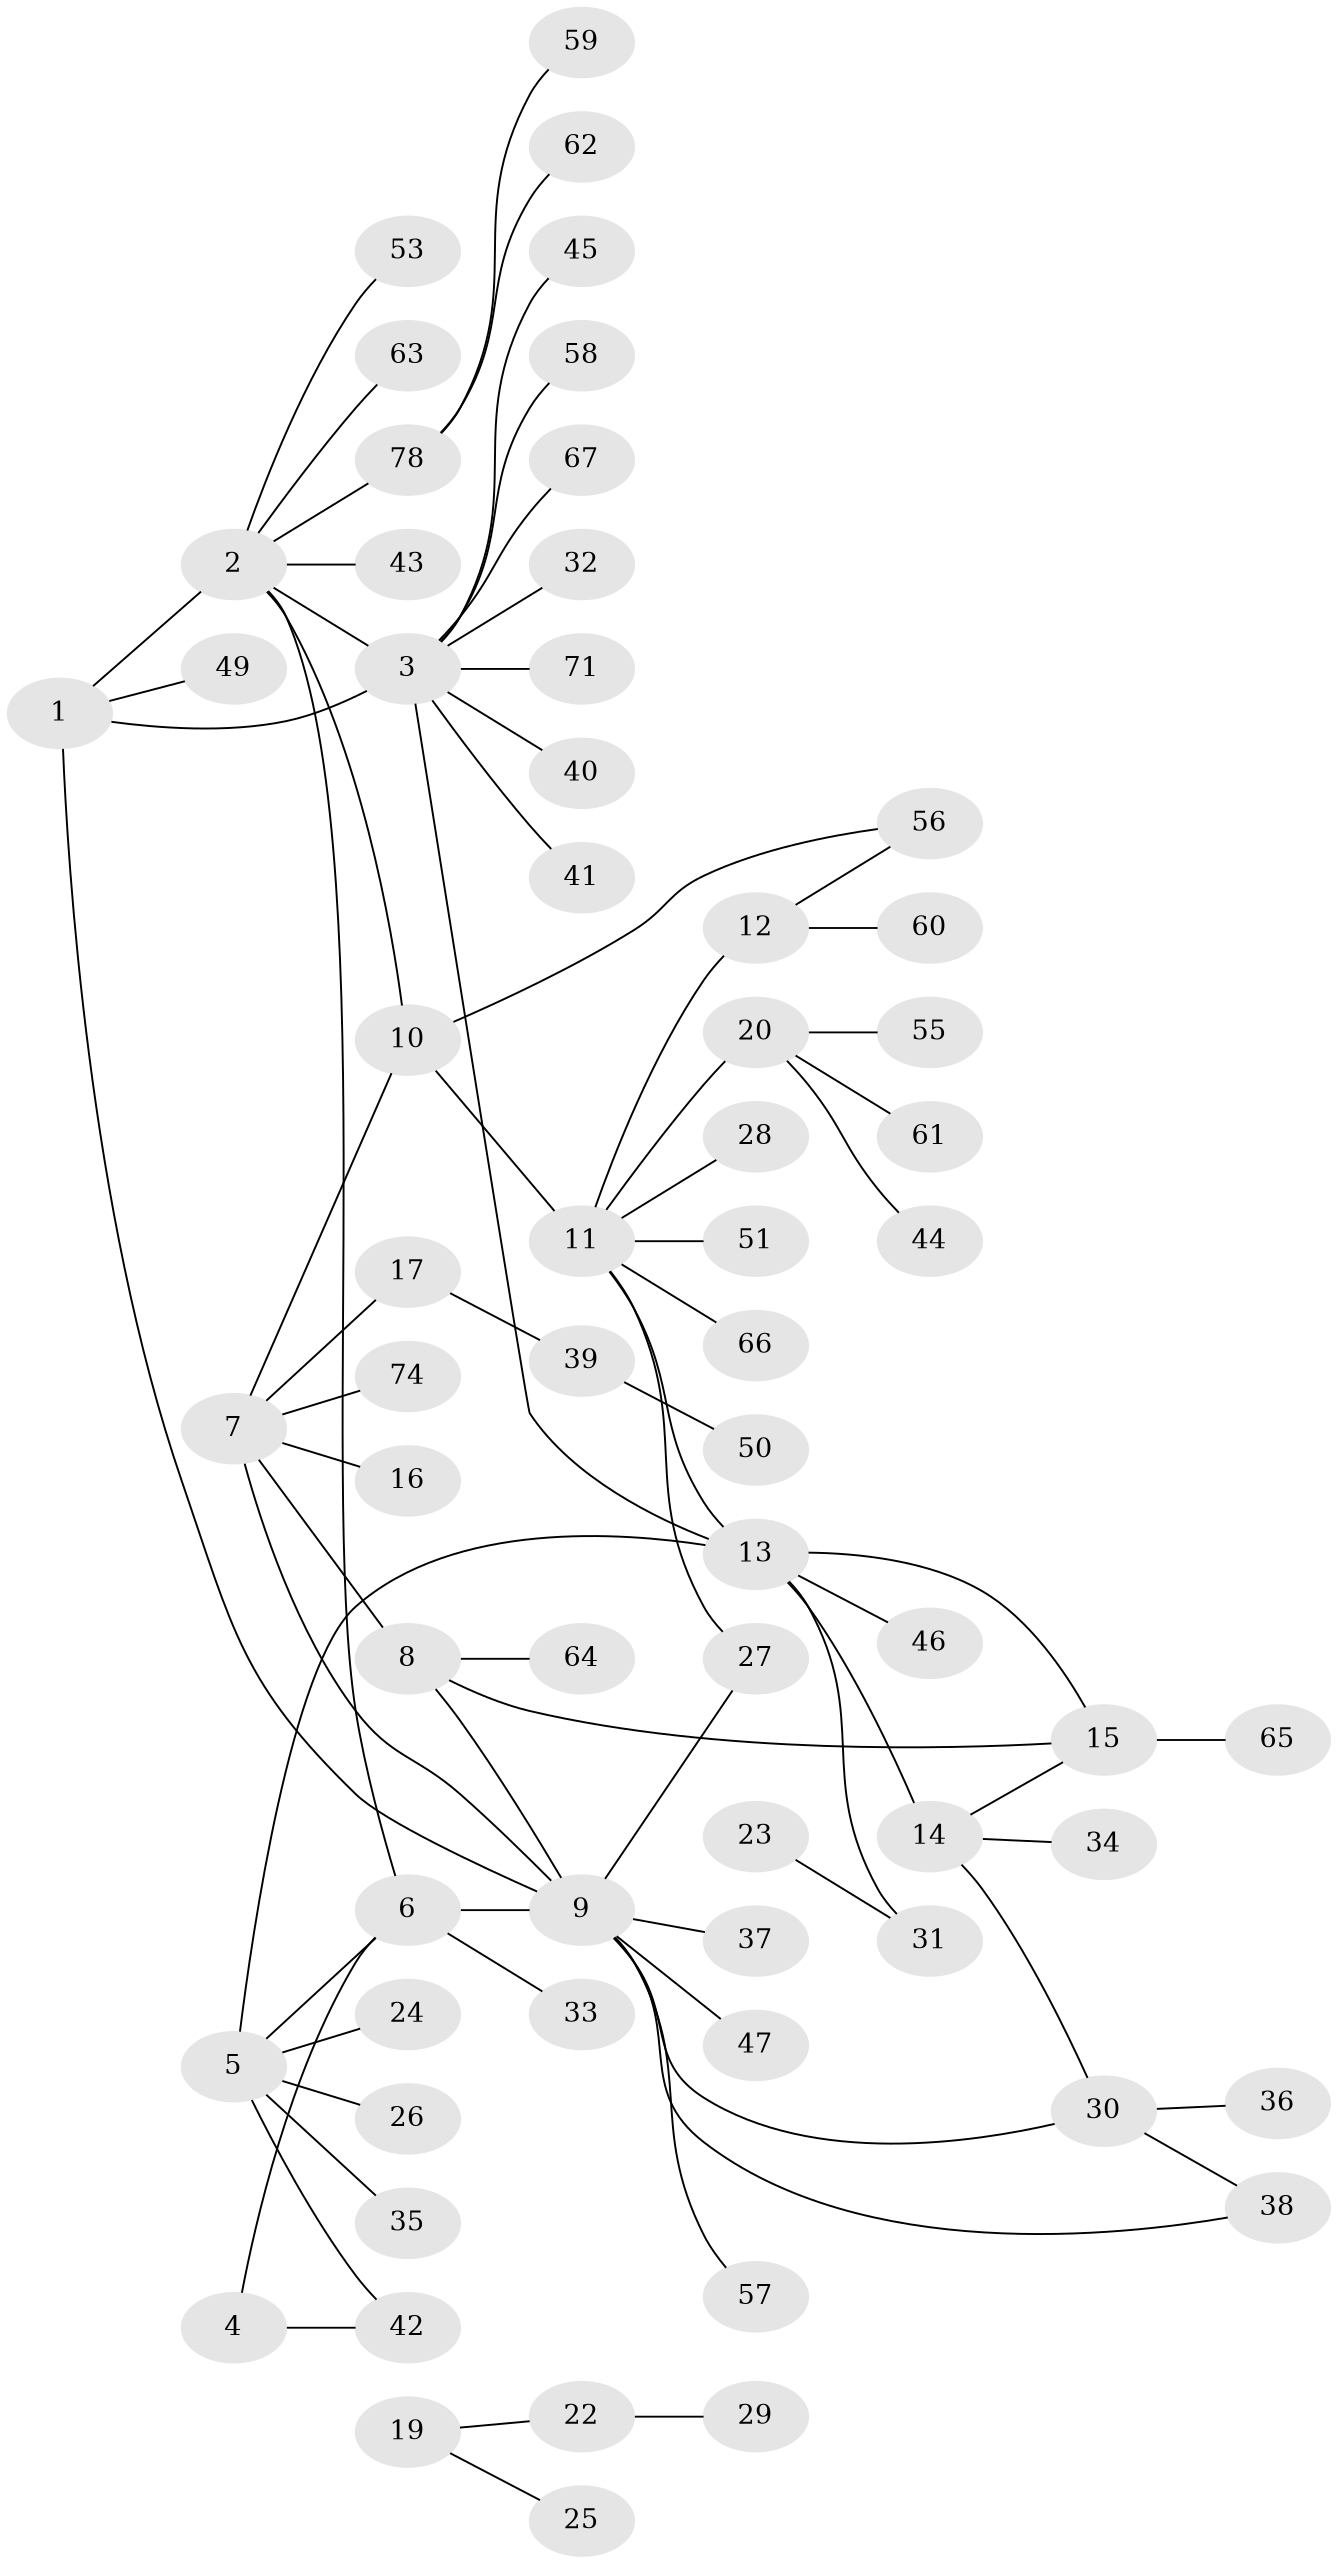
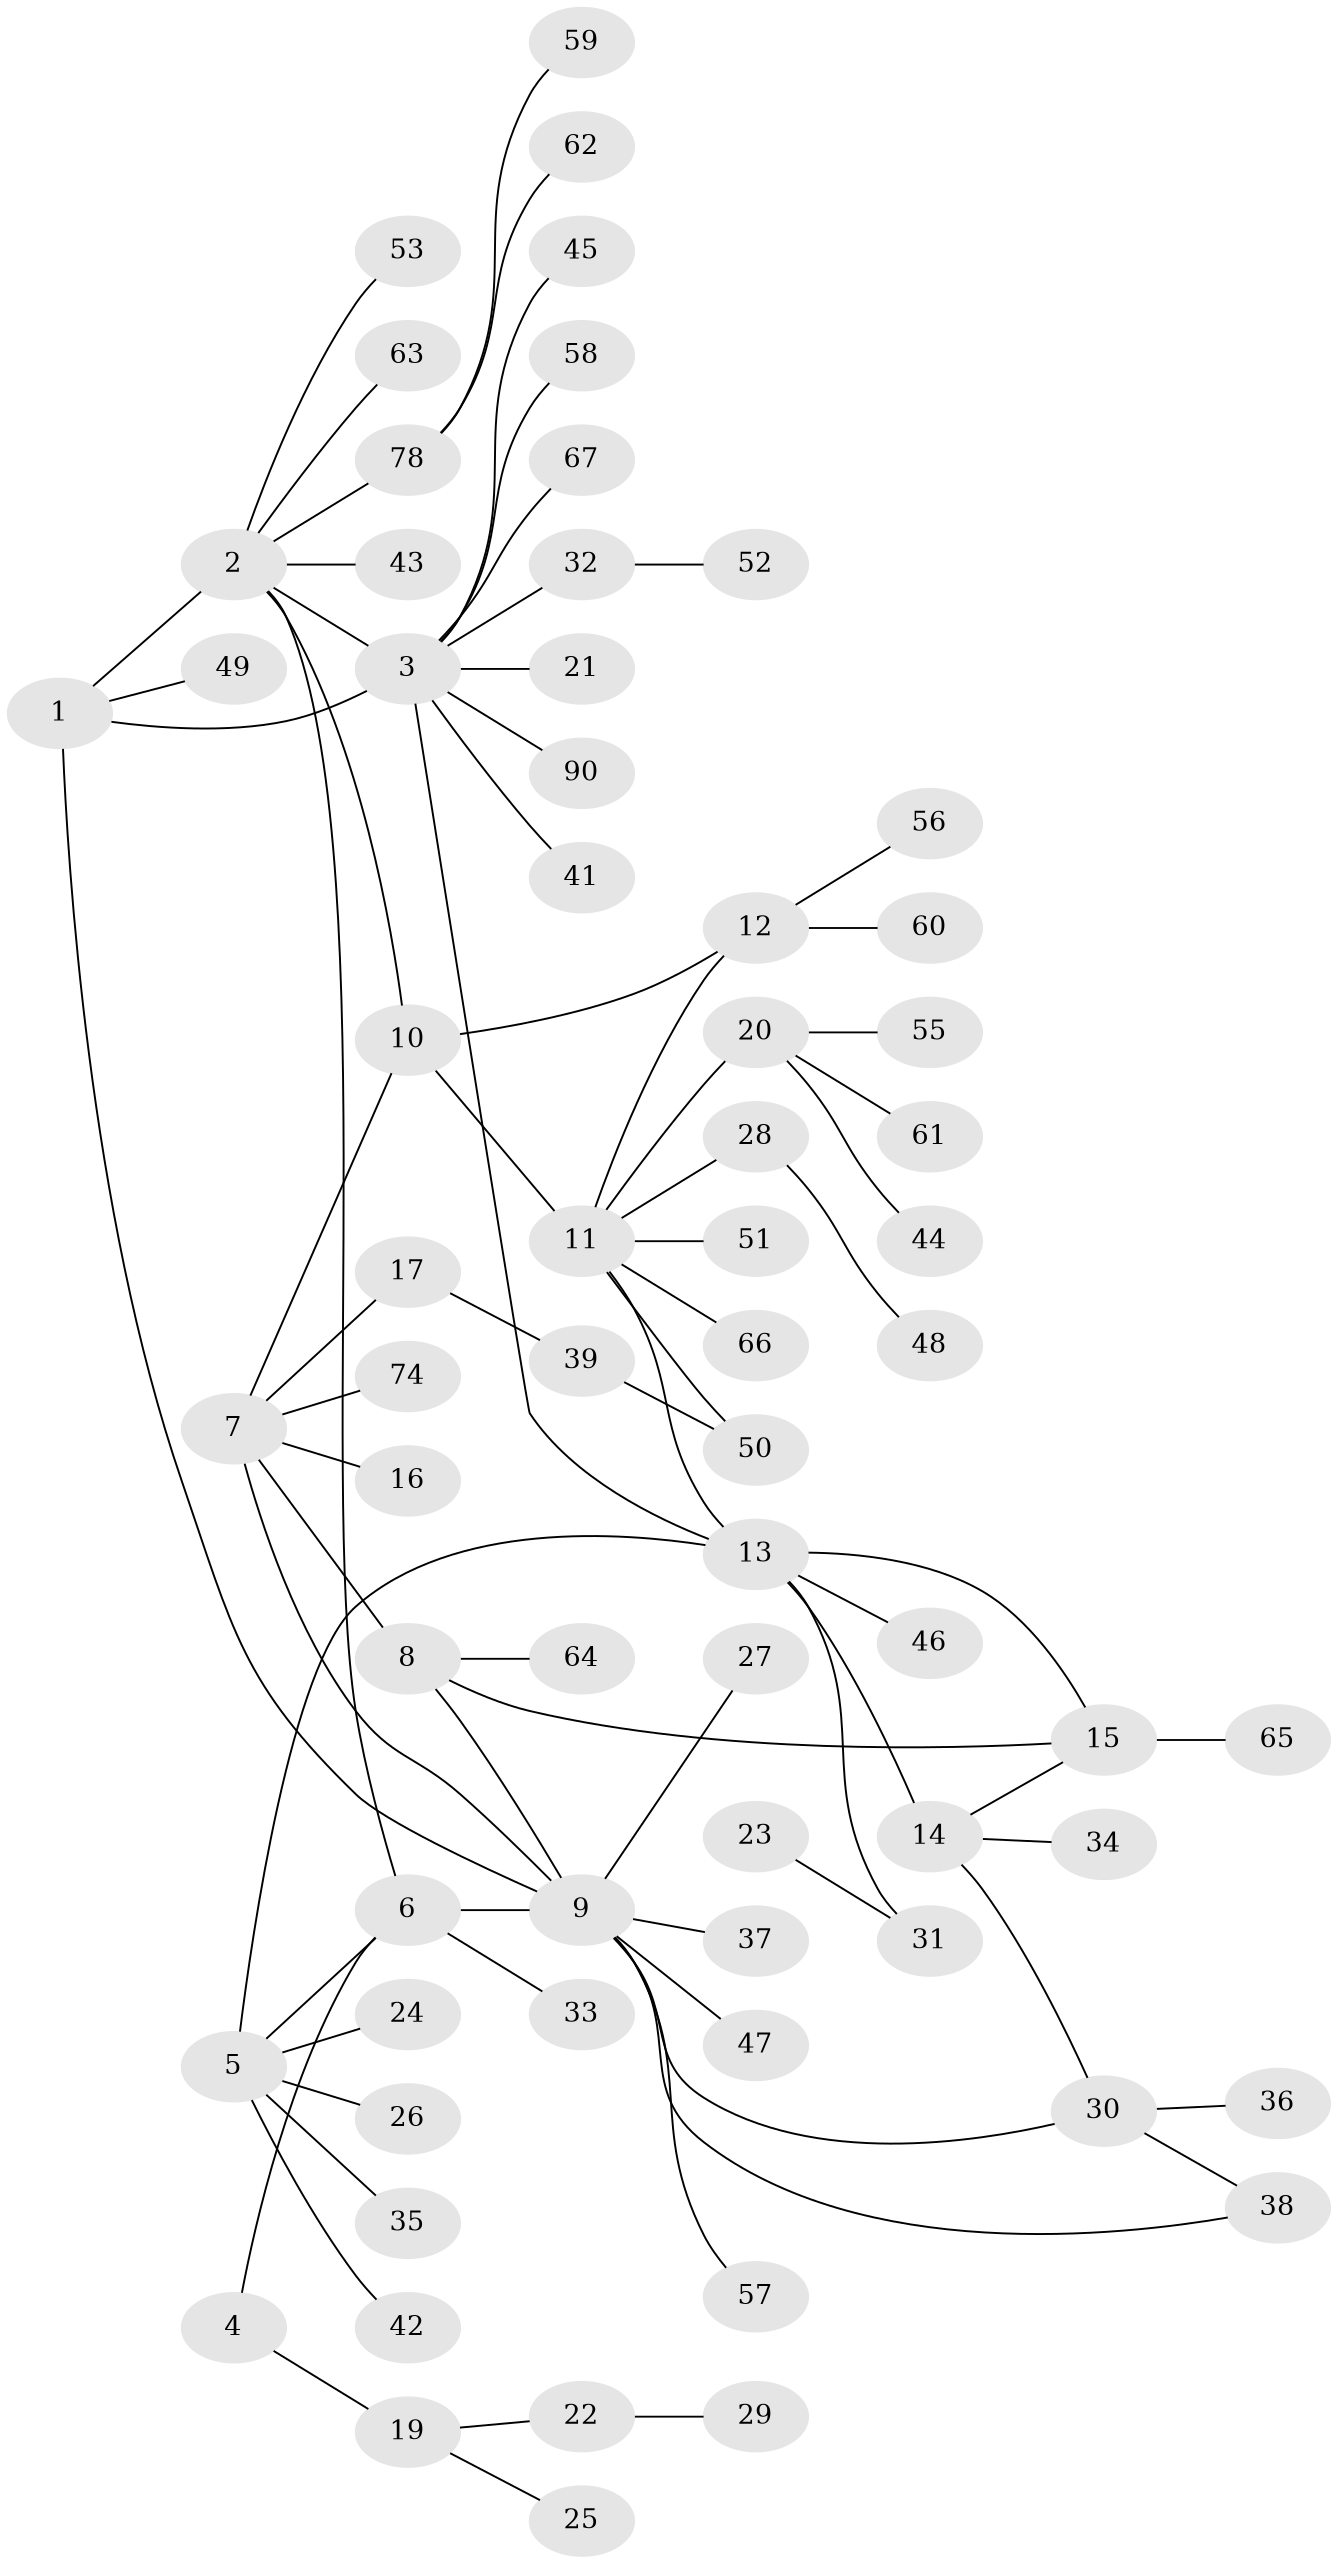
  graph {
    rankdir=LR
    node [color=gray90 style=filled]
    1
    2
    3
    9
    49
    6
    10
    n8 [label=78]
    43
    53
    63
    13
-   21 [label=71]
+   21
    32
-   40
+   40 [label=90]
    41
    45
    58
    67
    27
    30
    37
    38
    47
    57
    33
    11
    12
    59
    62
    15
    14
    31
    46
+   52
    4
    19
    5
    24
    26
    35
    42
    22
    25
    20
    28
    51
    66
    7
    8
    16
    17
    n53 [label=74]
    64
    39
    65
    36
    56
    60
    44
    55
    61
+   48
    34
    23
    50
    29
    1 -- 2
    1 -- 3
    1 -- 9
    1 -- 49
    2 -- 3
    2 -- 6
    2 -- 10
    2 -- n8
    2 -- 43
    2 -- 53
    2 -- 63
    3 -- 13
    3 -- 21
    3 -- 32
    3 -- 40
    3 -- 41
    3 -- 45
    3 -- 58
    3 -- 67
    9 -- 27
    9 -- 30
    9 -- 37
    9 -- 38
    9 -- 47
    9 -- 57
    6 -- 9
    6 -- 33
    10 -- 11
-   10 -- 56
+   10 -- 12
    n8 -- 59
    n8 -- 62
    13 -- 15
    13 -- 14
    13 -- 31
    13 -- 46
+   32 -- 52
    30 -- 38
    30 -- 36
    11 -- 13
-   11 -- 27
+   11 -- 50
    11 -- 12
    11 -- 20
    11 -- 28
    11 -- 51
    11 -- 66
    12 -- 56
    12 -- 60
    15 -- 65
    14 -- 30
    14 -- 15
    14 -- 34
    4 -- 6
-   4 -- 42
+   4 -- 19
    19 -- 22
    19 -- 25
    5 -- 6
    5 -- 13
    5 -- 24
    5 -- 26
    5 -- 35
    5 -- 42
    22 -- 29
    20 -- 44
    20 -- 55
    20 -- 61
+   28 -- 48
    7 -- 9
    7 -- 10
    7 -- 8
    7 -- 16
    7 -- 17
    7 -- n53
    8 -- 9
    8 -- 15
    8 -- 64
    17 -- 39
    39 -- 50
    23 -- 31
  }
